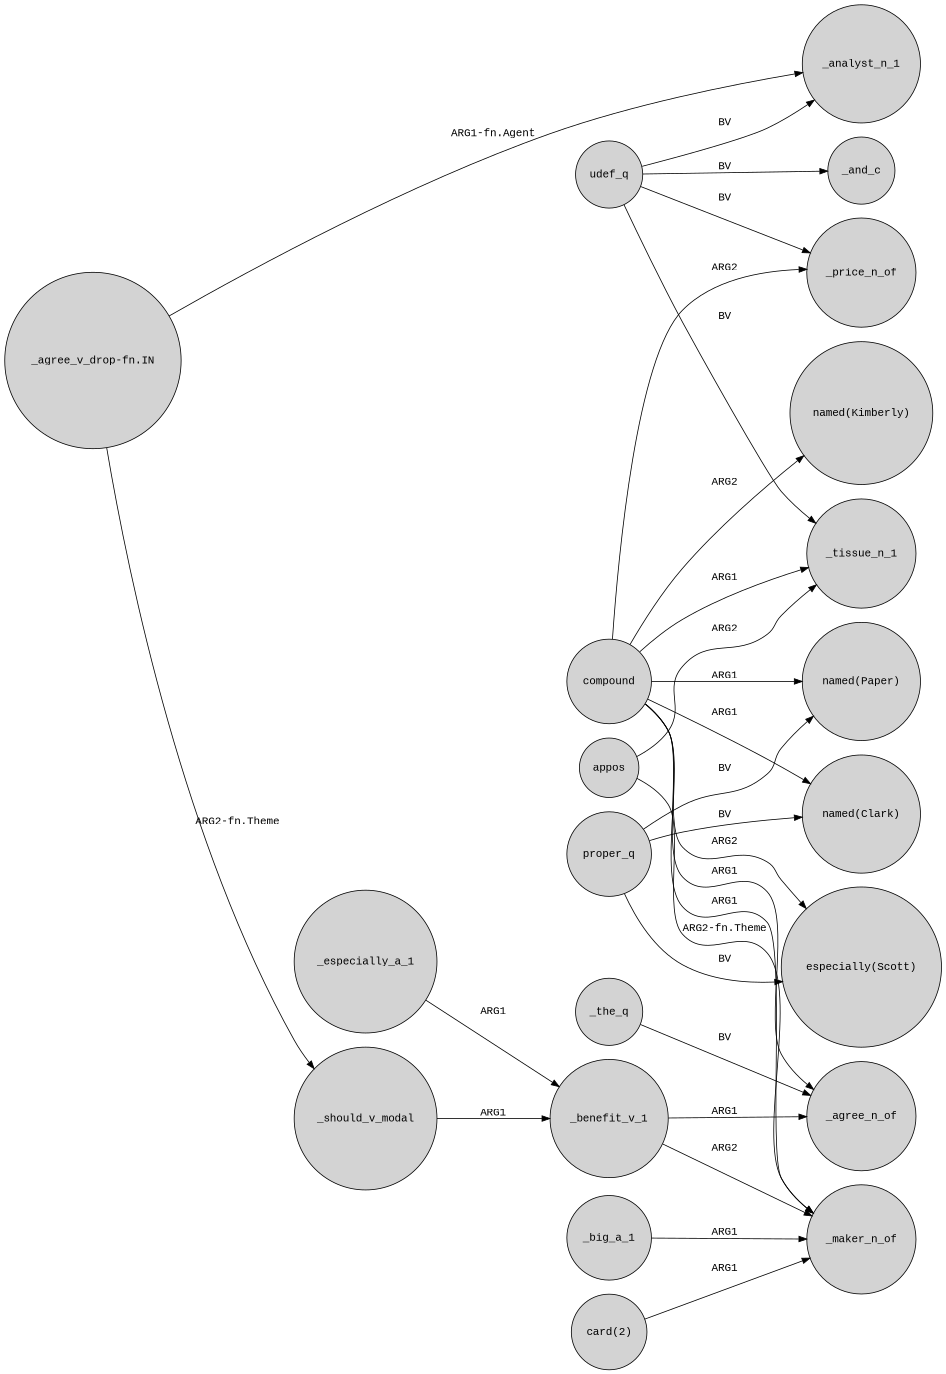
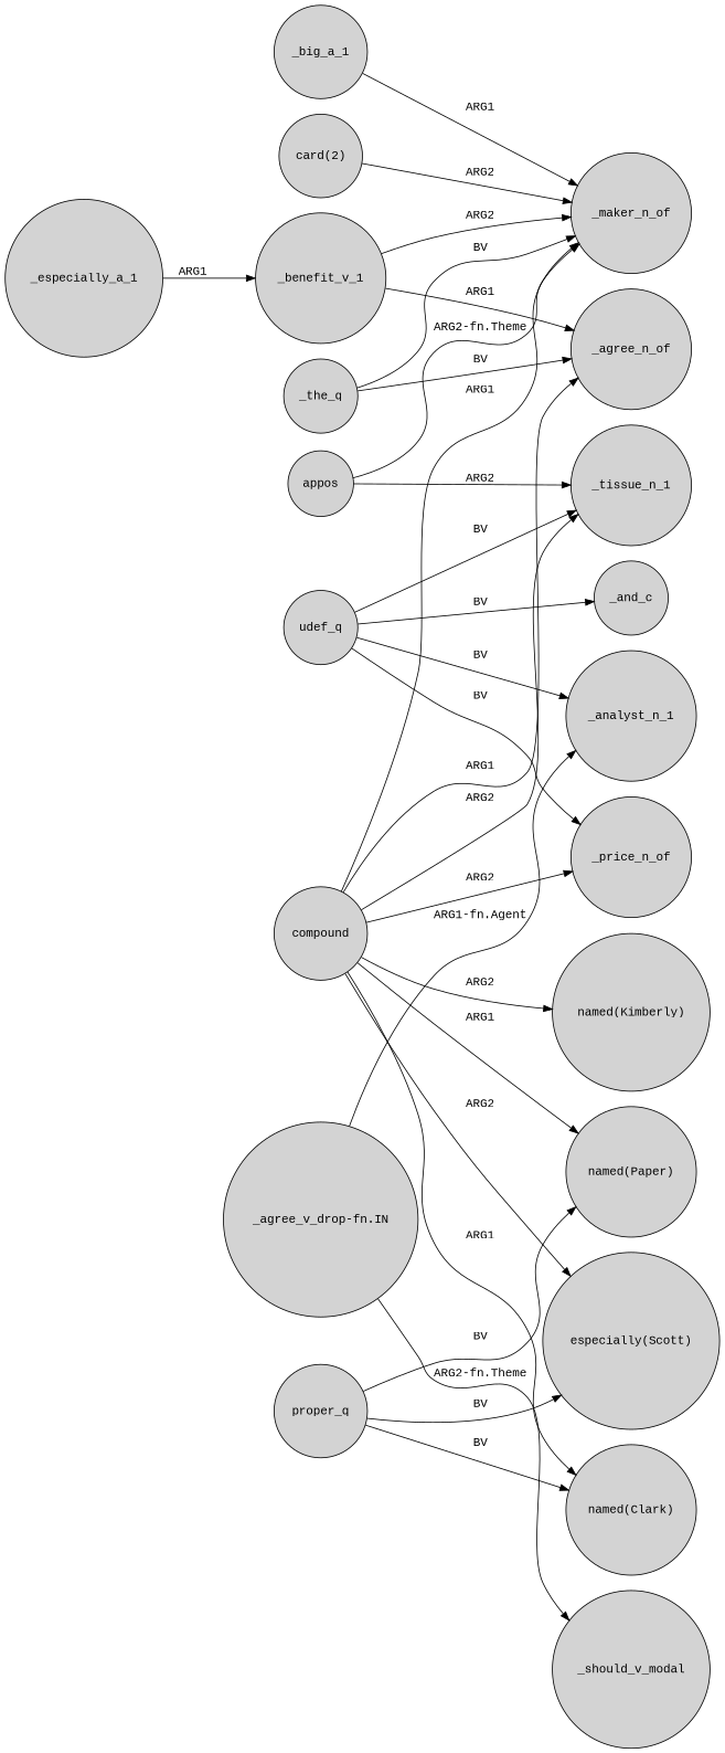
  digraph {
    fontname="Liberation Mono"
    rankdir=LR
    node [fontname="Liberation Mono" shape=circle style=filled]
    edge [fontname="Liberation Mono"]
    compound
    _price_n_of
    _maker_n_of
    "named(Kimberly)"
    "named(Clark)"
    "named(Paper)"
    n7 [label=_agree_n_of]
    _tissue_n_1
    n9 [label="especially(Scott)"]
    _especially_a_1
    _benefit_v_1
    _big_a_1
    udef_q
    _analyst_n_1
    _and_c
    proper_q
    n17 [label="_agree_v_drop-fn.IN"]
    _should_v_modal
    _the_q
    appos
    "card(2)"
    compound -> _price_n_of [label=ARG2]
    compound -> _maker_n_of [label=ARG1]
    compound -> "named(Kimberly)" [label=ARG2]
    compound -> "named(Clark)" [label=ARG1]
    compound -> "named(Paper)" [label=ARG1]
    compound -> n7 [label=ARG1]
-   compound -> _tissue_n_1 [label=ARG1]
+   compound -> _tissue_n_1 [label=ARG2]
    compound -> n9 [label=ARG2]
    _especially_a_1 -> _benefit_v_1 [label=ARG1]
    _benefit_v_1 -> _maker_n_of [label=ARG2]
    _benefit_v_1 -> n7 [label=ARG1]
    _big_a_1 -> _maker_n_of [label=ARG1]
    udef_q -> _price_n_of [label=BV]
    udef_q -> _tissue_n_1 [label=BV]
    udef_q -> _analyst_n_1 [label=BV]
    udef_q -> _and_c [label=BV]
    proper_q -> "named(Clark)" [label=BV]
    proper_q -> "named(Paper)" [label=BV]
    proper_q -> n9 [label=BV]
    n17 -> _analyst_n_1 [label="ARG1-fn.Agent"]
    n17 -> _should_v_modal [label="ARG2-fn.Theme"]
-   _should_v_modal -> _benefit_v_1 [label=ARG1]
+   _the_q -> _maker_n_of [label=BV]
    _the_q -> n7 [label=BV]
    appos -> _maker_n_of [label="ARG2-fn.Theme"]
    appos -> _tissue_n_1 [label=ARG2]
-   "card(2)" -> _maker_n_of [label=ARG1]
+   "card(2)" -> _maker_n_of [label=ARG2]
  }
